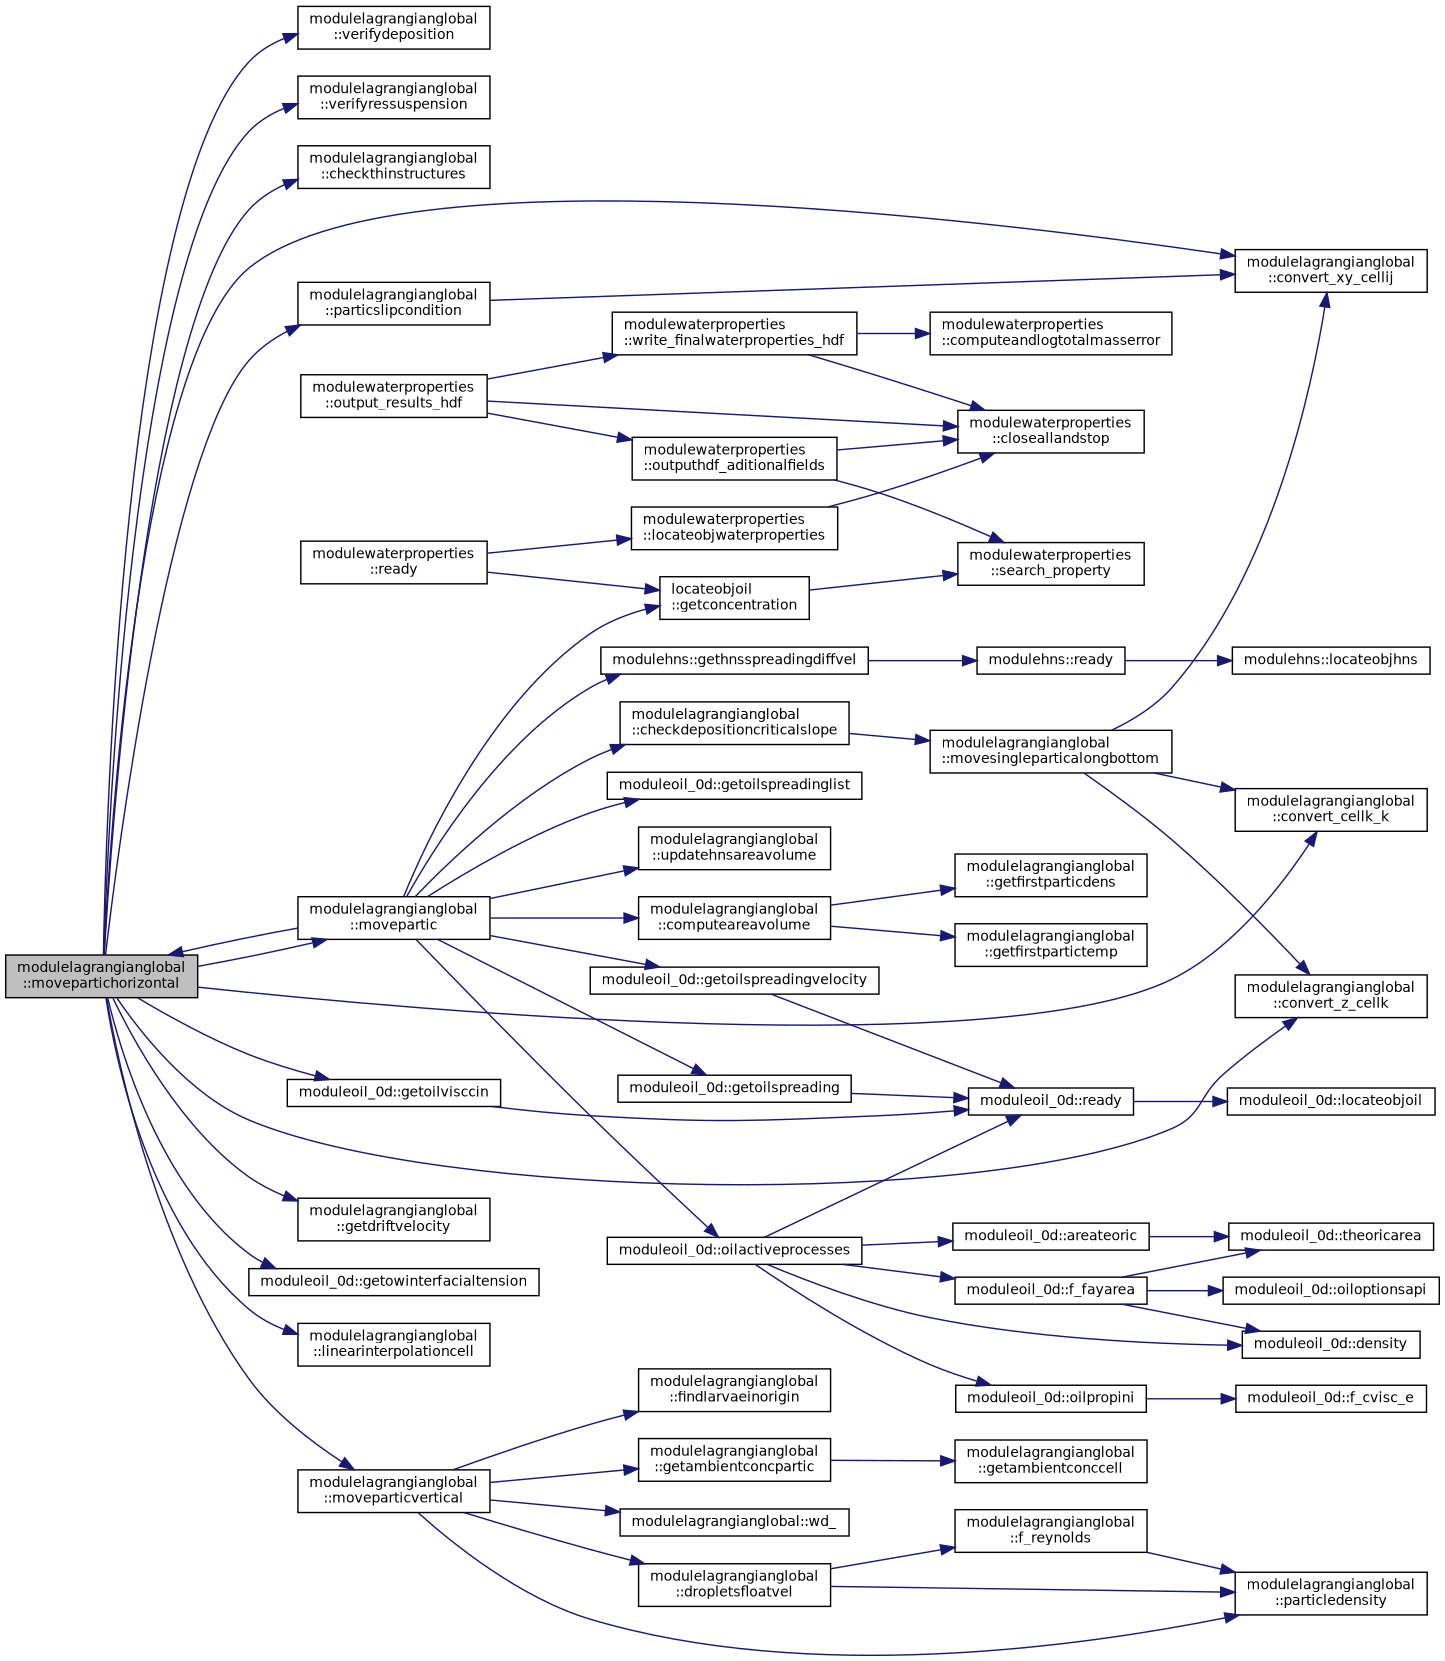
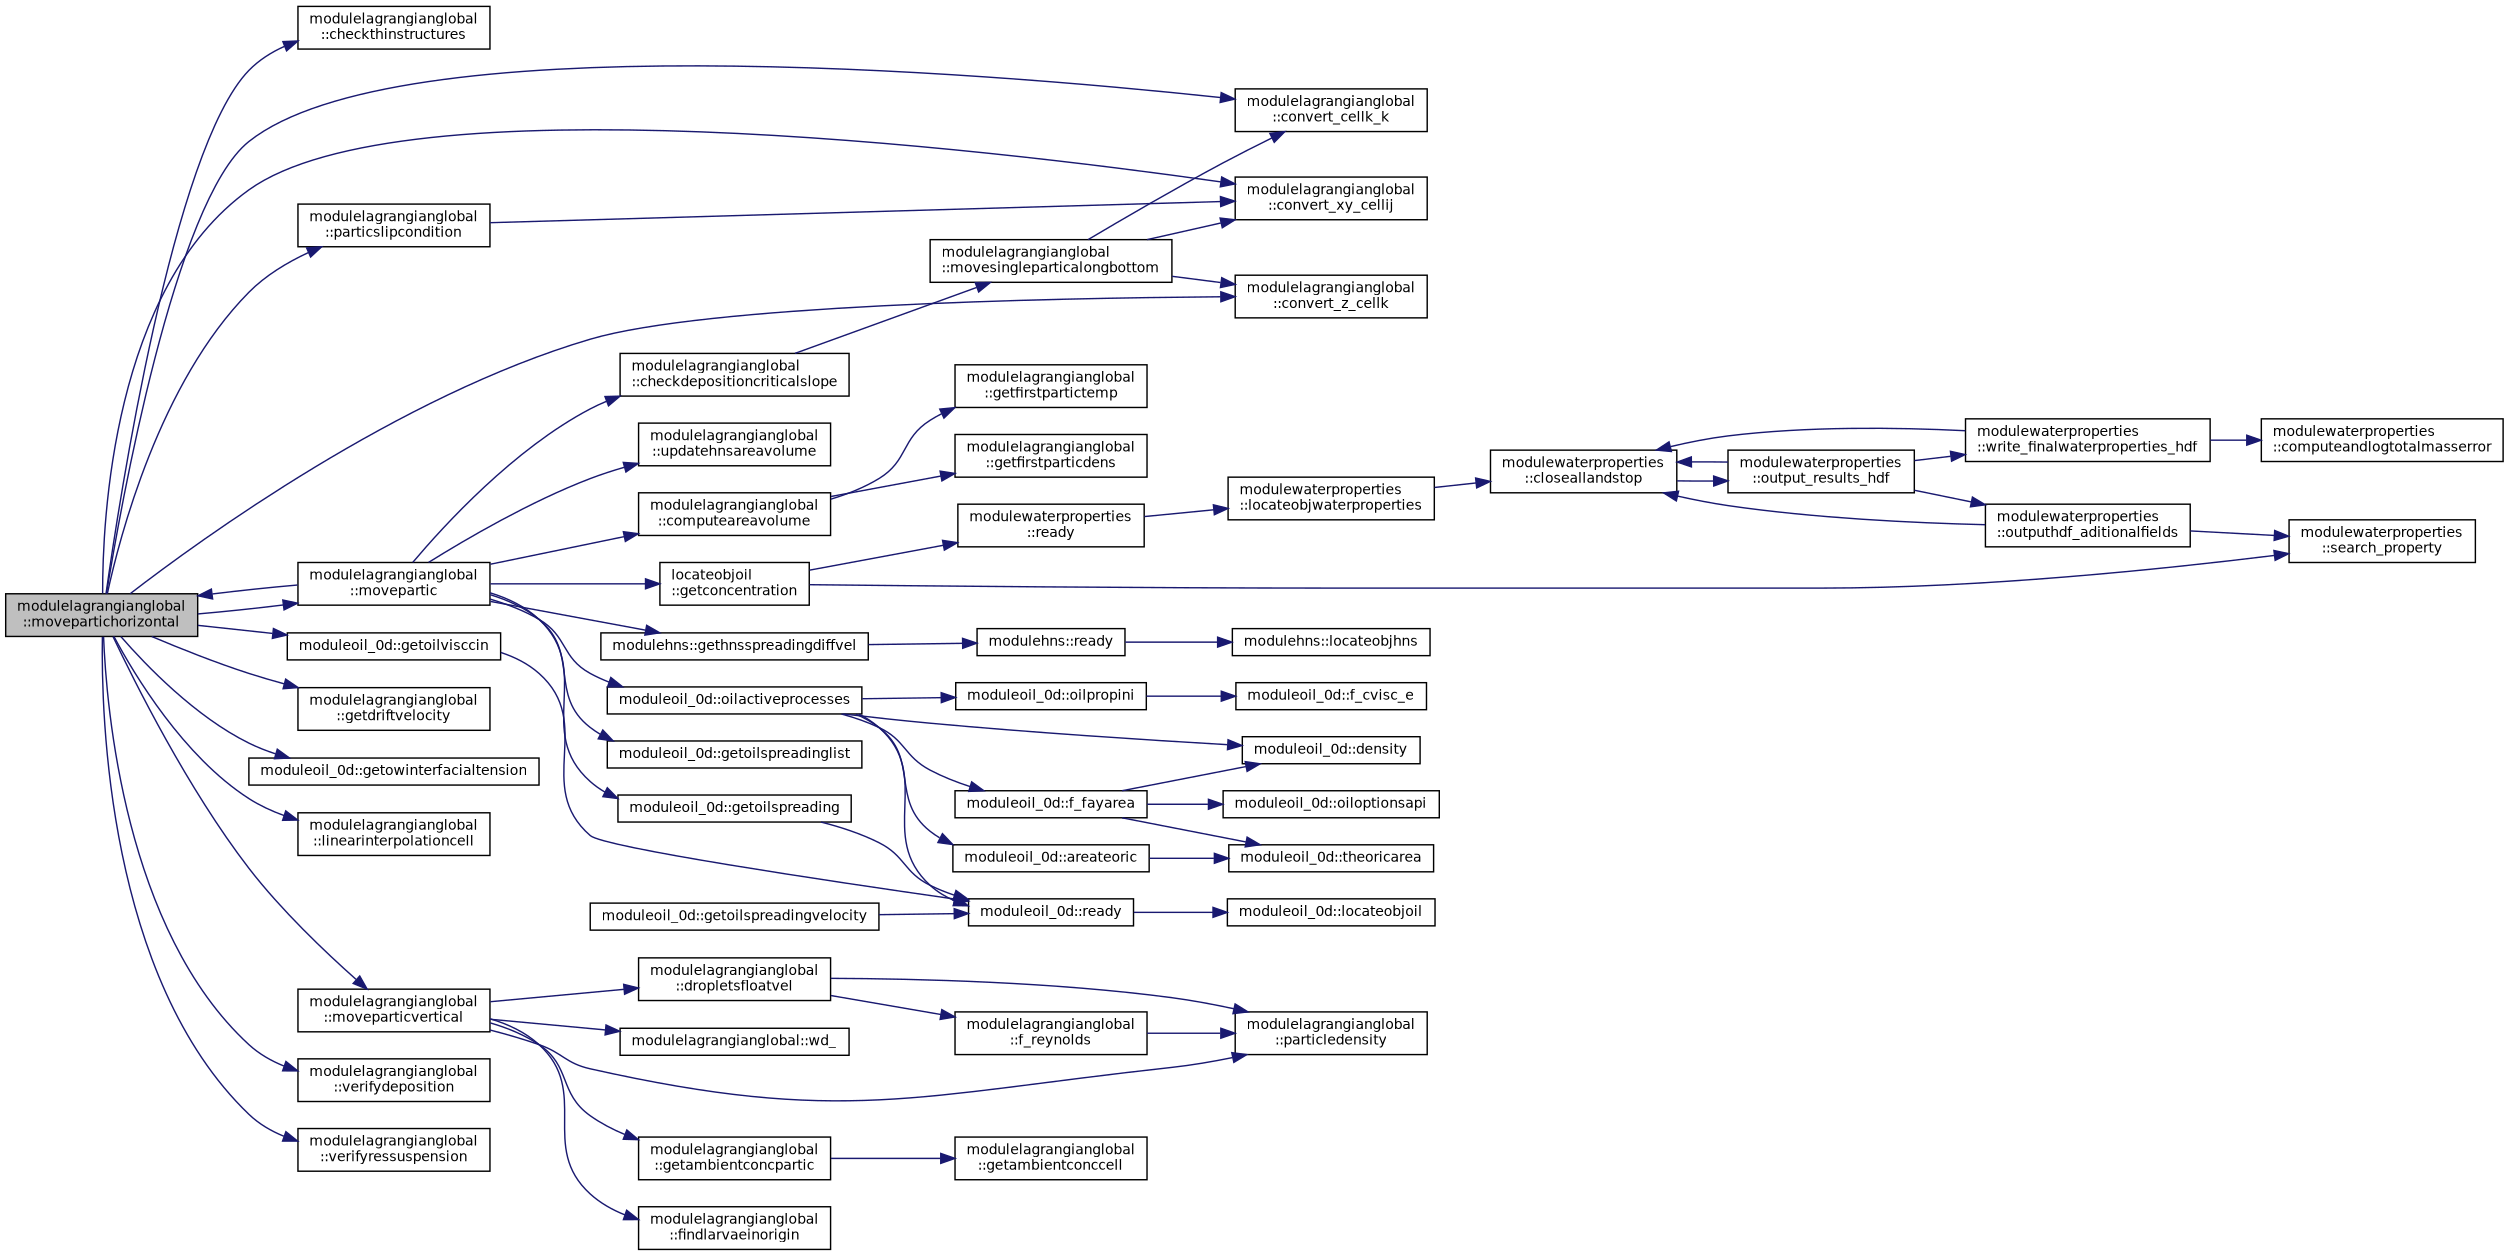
  digraph {
    rankdir=LR
    node [color=black fillcolor=white fontname=Helvetica fontsize=10 shape=record style=filled]
    edge [color=midnightblue fontname=Helvetica fontsize=10 labelfontname=Helvetica labelfontsize=10 style=solid]
    n1 [fillcolor=grey75 fontcolor=black height=0.2 label="modulelagrangianglobal\l::movepartichorizontal" width=0.4]
    n2 [height=0.2 label="modulelagrangianglobal\l::checkthinstructures" width=0.4]
    n3 [height=0.2 label="modulelagrangianglobal\l::convert_cellk_k" width=0.4]
    n4 [height=0.2 label="modulelagrangianglobal\l::convert_xy_cellij" width=0.4]
    n5 [height=0.2 label="modulelagrangianglobal\l::convert_z_cellk" width=0.4]
    n6 [height=0.2 label="modulelagrangianglobal\l::getdriftvelocity" width=0.4]
    n7 [height=0.2 label="moduleoil_0d::getoilvisccin" width=0.4]
    n8 [height=0.2 label="moduleoil_0d::getowinterfacialtension" width=0.4]
    n9 [height=0.2 label="modulelagrangianglobal\l::linearinterpolationcell" width=0.4]
    n10 [height=0.2 label="modulelagrangianglobal\l::movepartic" width=0.4]
    n11 [height=0.2 label="modulelagrangianglobal\l::moveparticvertical" width=0.4]
    n12 [height=0.2 label="modulelagrangianglobal\l::particslipcondition" width=0.4]
    n13 [height=0.2 label="modulelagrangianglobal\l::verifydeposition" width=0.4]
    n14 [height=0.2 label="modulelagrangianglobal\l::verifyressuspension" width=0.4]
    n15 [height=0.2 label="moduleoil_0d::ready" width=0.4]
    n16 [height=0.2 label="modulelagrangianglobal\l::checkdepositioncriticalslope" width=0.4]
    n17 [height=0.2 label="modulelagrangianglobal\l::computeareavolume" width=0.4]
    n18 [height=0.2 label="locateobjoil\l::getconcentration" width=0.4]
    n19 [height=0.2 label="modulehns::gethnsspreadingdiffvel" width=0.4]
    n20 [height=0.2 label="moduleoil_0d::getoilspreading" width=0.4]
    n21 [height=0.2 label="moduleoil_0d::getoilspreadinglist" width=0.4]
    n22 [height=0.2 label="moduleoil_0d::getoilspreadingvelocity" width=0.4]
    n23 [height=0.2 label="moduleoil_0d::oilactiveprocesses" width=0.4]
    n24 [height=0.2 label="modulelagrangianglobal\l::updatehnsareavolume" width=0.4]
    n25 [height=0.2 label="modulelagrangianglobal\l::dropletsfloatvel" width=0.4]
    n26 [height=0.2 label="modulelagrangianglobal\l::particledensity" width=0.4]
    n27 [height=0.2 label="modulelagrangianglobal\l::findlarvaeinorigin" width=0.4]
    n28 [height=0.2 label="modulelagrangianglobal\l::getambientconcpartic" width=0.4]
    n29 [height=0.2 label="modulelagrangianglobal::wd_" width=0.4]
    n30 [height=0.2 label="moduleoil_0d::locateobjoil" width=0.4]
    n31 [height=0.2 label="modulelagrangianglobal\l::movesingleparticalongbottom" width=0.4]
    n32 [height=0.2 label="modulelagrangianglobal\l::getfirstparticdens" width=0.4]
    n33 [height=0.2 label="modulelagrangianglobal\l::getfirstpartictemp" width=0.4]
    n34 [height=0.2 label="modulewaterproperties\l::ready" width=0.4]
    n35 [height=0.2 label="modulewaterproperties\l::search_property" width=0.4]
    n36 [height=0.2 label="modulehns::ready" width=0.4]
    n37 [height=0.2 label="moduleoil_0d::areateoric" width=0.4]
    n38 [height=0.2 label="moduleoil_0d::density" width=0.4]
    n39 [height=0.2 label="moduleoil_0d::f_fayarea" width=0.4]
    n40 [height=0.2 label="moduleoil_0d::oilpropini" width=0.4]
    n41 [height=0.2 label="modulewaterproperties\l::locateobjwaterproperties" width=0.4]
    n42 [height=0.2 label="modulewaterproperties\l::closeallandstop" width=0.4]
    n43 [height=0.2 label="modulewaterproperties\l::output_results_hdf" width=0.4]
    n44 [height=0.2 label="modulewaterproperties\l::outputhdf_aditionalfields" width=0.4]
    n45 [height=0.2 label="modulewaterproperties\l::write_finalwaterproperties_hdf" width=0.4]
    n46 [height=0.2 label="modulewaterproperties\l::computeandlogtotalmasserror" width=0.4]
    n47 [height=0.2 label="modulehns::locateobjhns" width=0.4]
    n48 [height=0.2 label="moduleoil_0d::theoricarea" width=0.4]
    n49 [height=0.2 label="moduleoil_0d::oiloptionsapi" width=0.4]
    n50 [height=0.2 label="moduleoil_0d::f_cvisc_e" width=0.4]
    n51 [height=0.2 label="modulelagrangianglobal\l::f_reynolds" width=0.4]
    n52 [height=0.2 label="modulelagrangianglobal\l::getambientconccell" width=0.4]
    n1 -> n2
    n1 -> n3
    n1 -> n4
    n1 -> n5
    n1 -> n6
    n1 -> n7
    n1 -> n8
    n1 -> n9
    n1 -> n10
    n1 -> n11
    n1 -> n12
    n1 -> n13
    n1 -> n14
    n7 -> n15
    n10 -> n1
    n10 -> n16
    n10 -> n17
    n10 -> n18
    n10 -> n19
    n10 -> n20
    n10 -> n21
-   n10 -> n22
    n10 -> n23
    n10 -> n24
    n11 -> n25
    n11 -> n26
    n11 -> n27
    n11 -> n28
    n11 -> n29
    n12 -> n4
    n15 -> n30
    n16 -> n31
    n17 -> n32
    n17 -> n33
-   n34 -> n18
+   n18 -> n34
    n18 -> n35
    n19 -> n36
    n20 -> n15
    n22 -> n15
    n23 -> n15
    n23 -> n37
    n23 -> n38
    n23 -> n39
    n23 -> n40
    n25 -> n26
    n25 -> n51
    n28 -> n52
    n31 -> n3
    n31 -> n4
    n31 -> n5
    n34 -> n41
    n36 -> n47
    n37 -> n48
    n39 -> n38
    n39 -> n48
    n39 -> n49
    n40 -> n50
    n41 -> n42
+   n42 -> n43
    n43 -> n42
    n43 -> n44
    n43 -> n45
    n44 -> n35
    n44 -> n42
    n45 -> n42
    n45 -> n46
    n51 -> n26
  }
